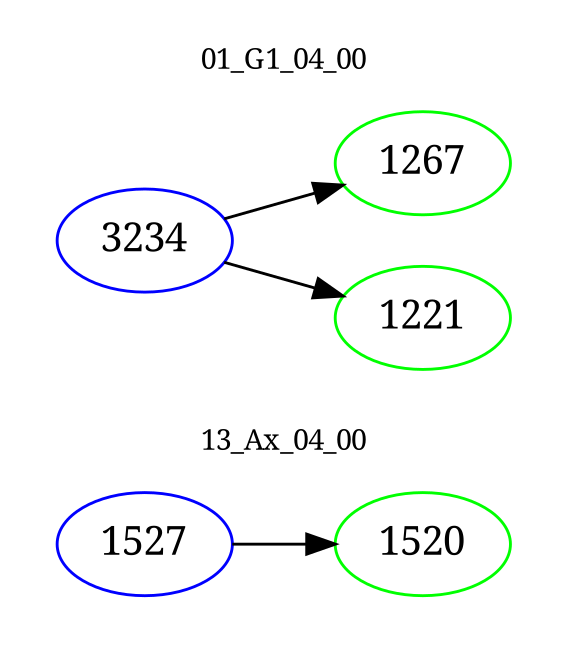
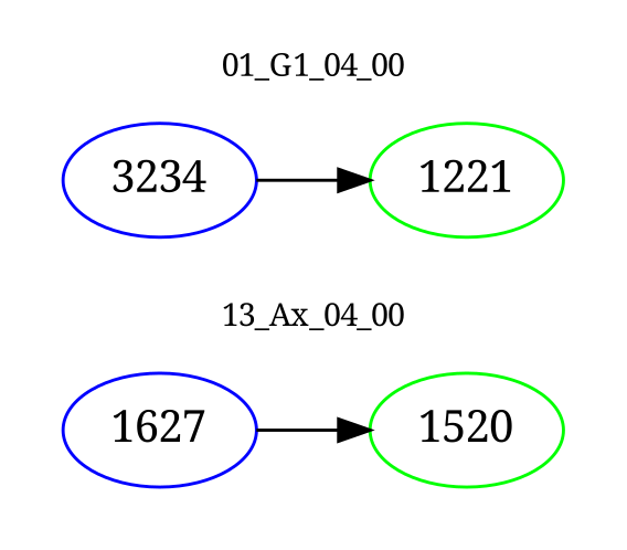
  digraph {
    fontname="Noto Serif"
    rankdir=LR
    node [color=green fontname="Noto Serif"]
    edge [color=black fontname="Noto Serif"]
-   n1 [color=blue label=1527]
+   n1 [color=blue label=1627]
    n2 [label=1520]
    n3 [color=blue label=3234]
    n4 [label=1221]
-   n5 [label=1267]
    subgraph cluster_1 {
      color=white
      fontsize=10
      label="13_Ax_04_00"
      n1
      n2
    }
    subgraph cluster_2 {
      color=white
      fontsize=10
      label="01_G1_04_00"
      n3
      n4
-     n5
    }
    n1 -> n2
    n3 -> n4
-   n3 -> n5
  }
